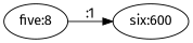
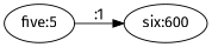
  digraph {
    rankdir=LR
    fontname="Fira Sans"
    node [fontname="Fira Sans"]
-   n1 [label="five:8"]
+   n1 [label="five:5"]
    n2 [label="six:600"]
    n1 -> n2 [label=":1" fontname="Fira Sans"]
  }
